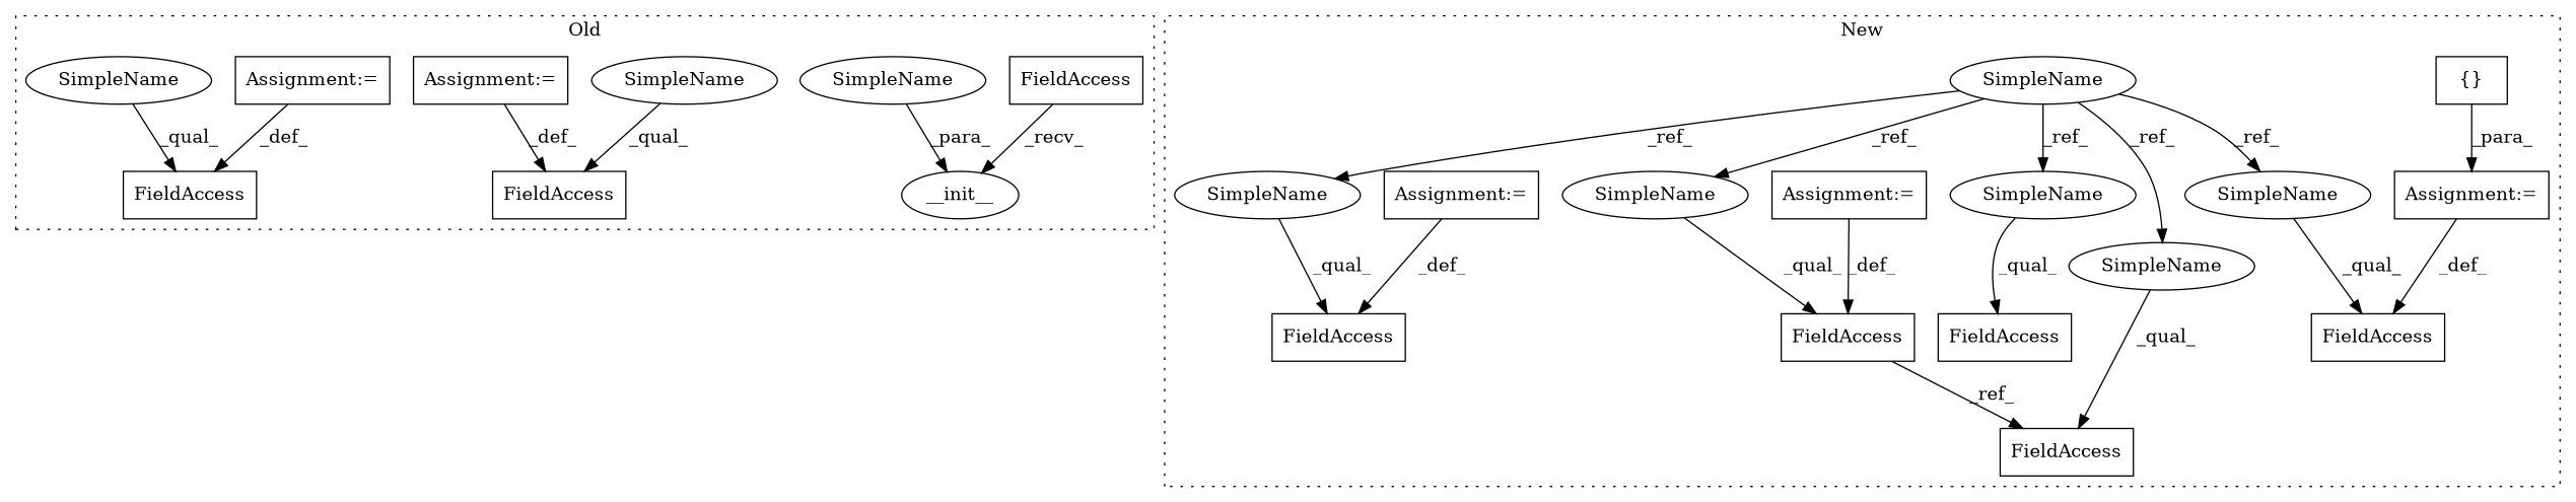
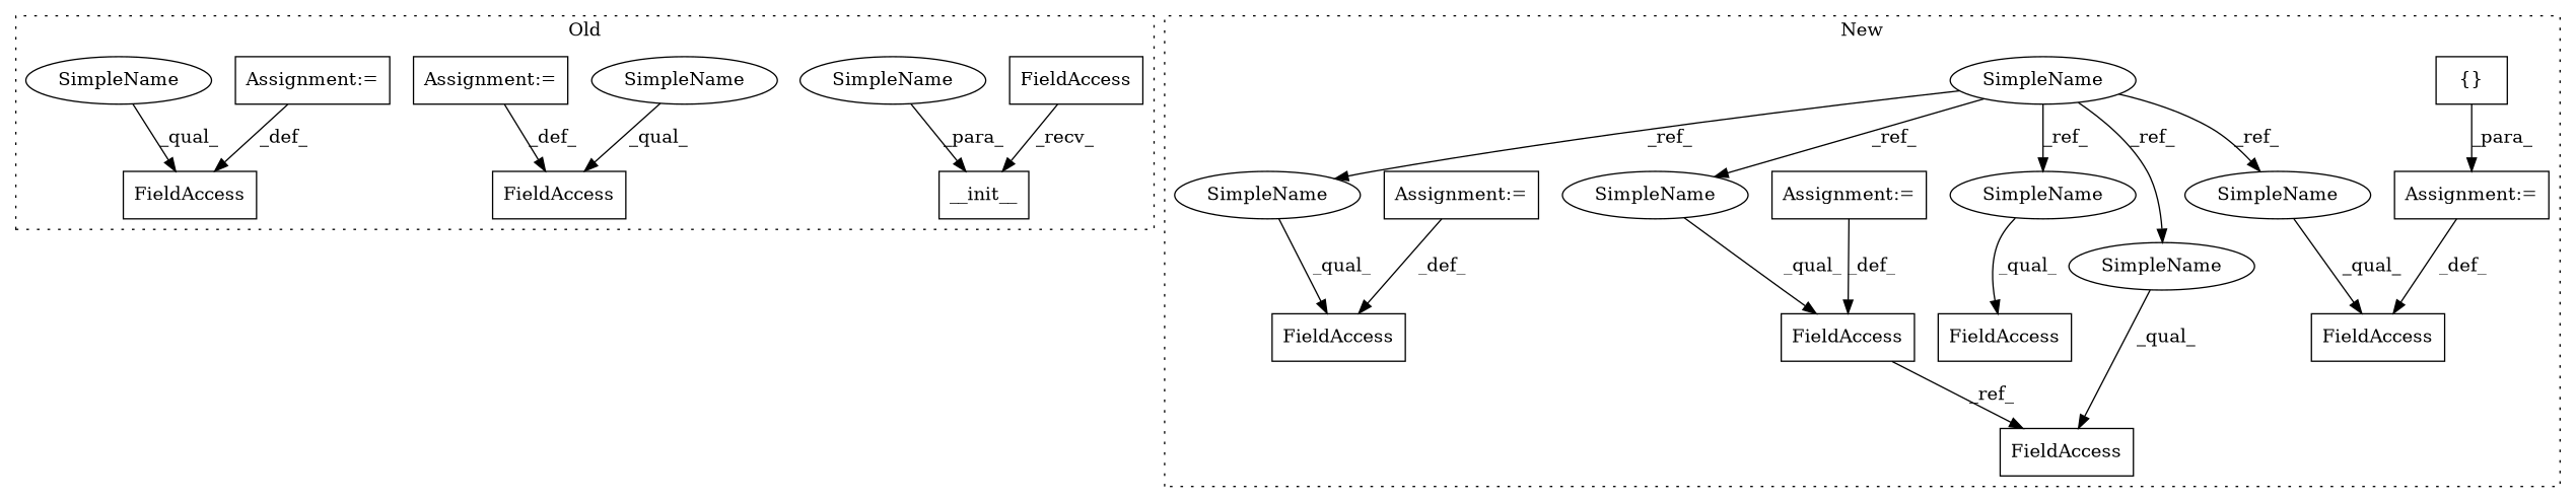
  digraph {
    node [a=42 l=4 s=25632 shape=box]
-   n1 [a=32 l="9,1" label=__init__ s="25507,25520" shape=ellipse]
+   n1 [a=32 l="9,1" label=__init__ s="25507,25520"]
    n2 [a=22 l=30 label=FieldAccess s=25476]
    n3 [a=22 l=10 label=FieldAccess]
    n4 [a=22 l=10 label=FieldAccess s=25684]
    n5 [a=7 l=1 label="Assignment:=" s=25694]
    n6 [a=7 l=1 label="Assignment:=" s=25642]
    n7 [label=SimpleName s=25516 shape=ellipse]
    n8 [label=SimpleName shape=ellipse]
    n9 [label=SimpleName s=25684 shape=ellipse]
    n10 [a=4 l=2 label="{}" s=28109]
    n11 [a=22 l=25 label=FieldAccess s=28066]
    n12 [a=7 l=1 label="Assignment:=" s=28091]
    n13 [label=SimpleName s=27789 shape=ellipse]
    n14 [a=22 l=10 label=FieldAccess s=28169]
    n15 [a=7 l=1 label="Assignment:=" s=28179]
    n16 [a=22 l=16 label=FieldAccess s=28030]
    n17 [a=22 l=16 label=FieldAccess s=28209]
    n18 [a=22 l=22 label=FieldAccess s=28119]
    n19 [a=7 l=1 label="Assignment:=" s=28046]
    n20 [label=SimpleName s=28066 shape=ellipse]
    n21 [label=SimpleName s=28169 shape=ellipse]
    n22 [label=SimpleName s=28119 shape=ellipse]
    n23 [label=SimpleName s=28030 shape=ellipse]
    n24 [label=SimpleName s=28209 shape=ellipse]
    subgraph cluster_1 {
      label=Old
      style=dotted
      n1
      n2
      n3
      n4
      n5
      n6
      n7
      n8
      n9
    }
    subgraph cluster_2 {
      label=New
      style=dotted
      n10
      n11
      n12
      n13
      n14
      n15
      n16
      n17
      n18
      n19
      n20
      n21
      n22
      n23
      n24
    }
    n2 -> n1 [label=_recv_]
    n5 -> n4 [label=_def_]
    n6 -> n3 [label=_def_]
    n7 -> n1 [label=_para_]
    n8 -> n3 [label=_qual_]
    n9 -> n4 [label=_qual_]
    n10 -> n12 [label=_para_]
    n12 -> n11 [label=_def_]
    n13 -> n20 [label=_ref_]
    n13 -> n21 [label=_ref_]
    n13 -> n22 [label=_ref_]
    n13 -> n23 [label=_ref_]
    n13 -> n24 [label=_ref_]
    n15 -> n14 [label=_def_]
    n16 -> n17 [label=_ref_]
    n19 -> n16 [label=_def_]
    n20 -> n11 [label=_qual_]
    n21 -> n14 [label=_qual_]
    n22 -> n18 [label=_qual_]
    n23 -> n16 [label=_qual_]
    n24 -> n17 [label=_qual_]
  }
